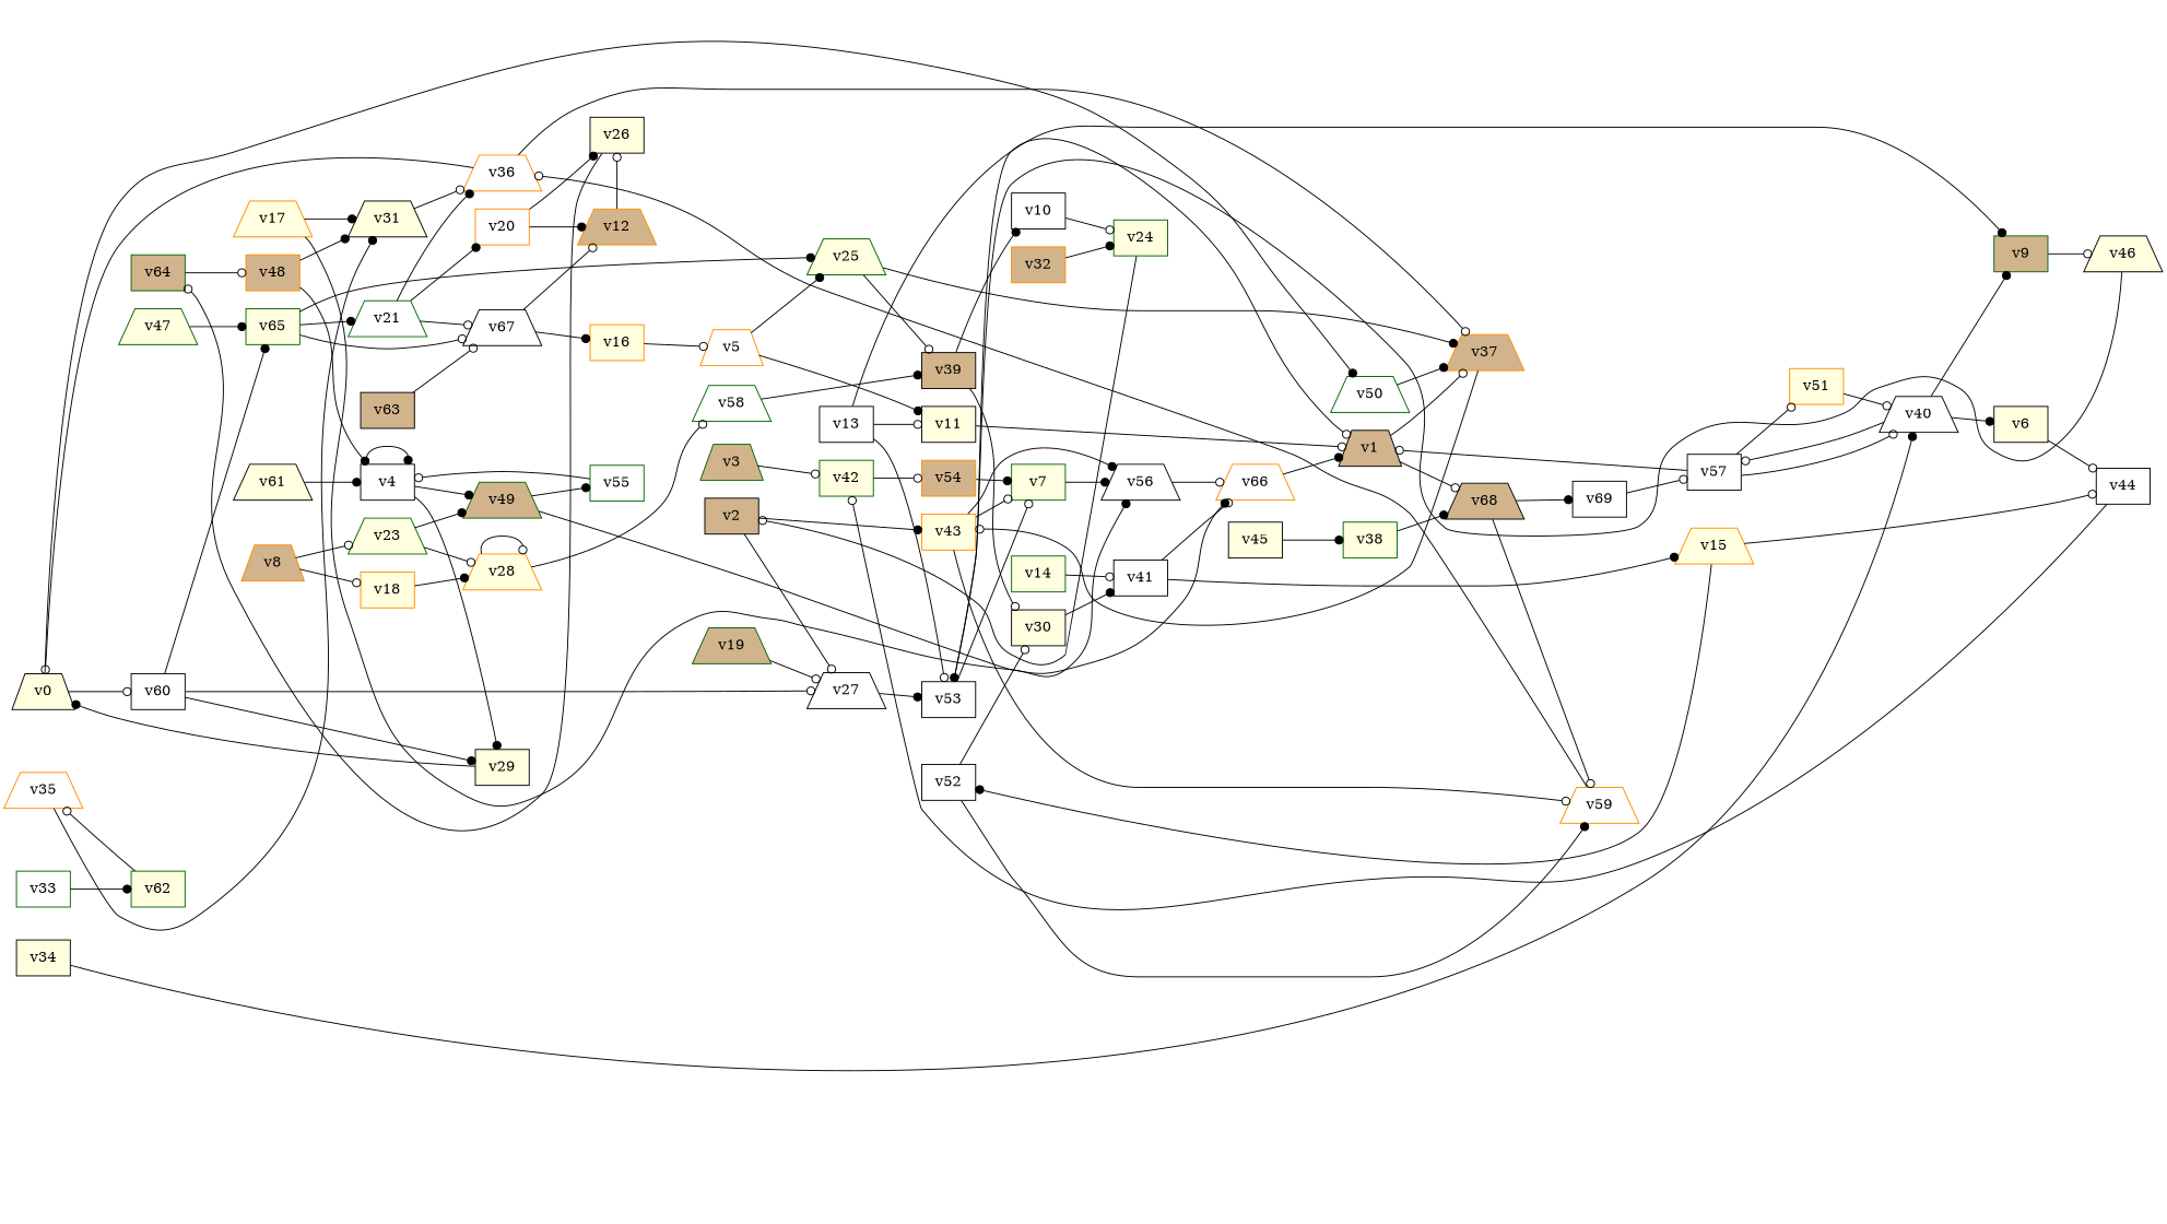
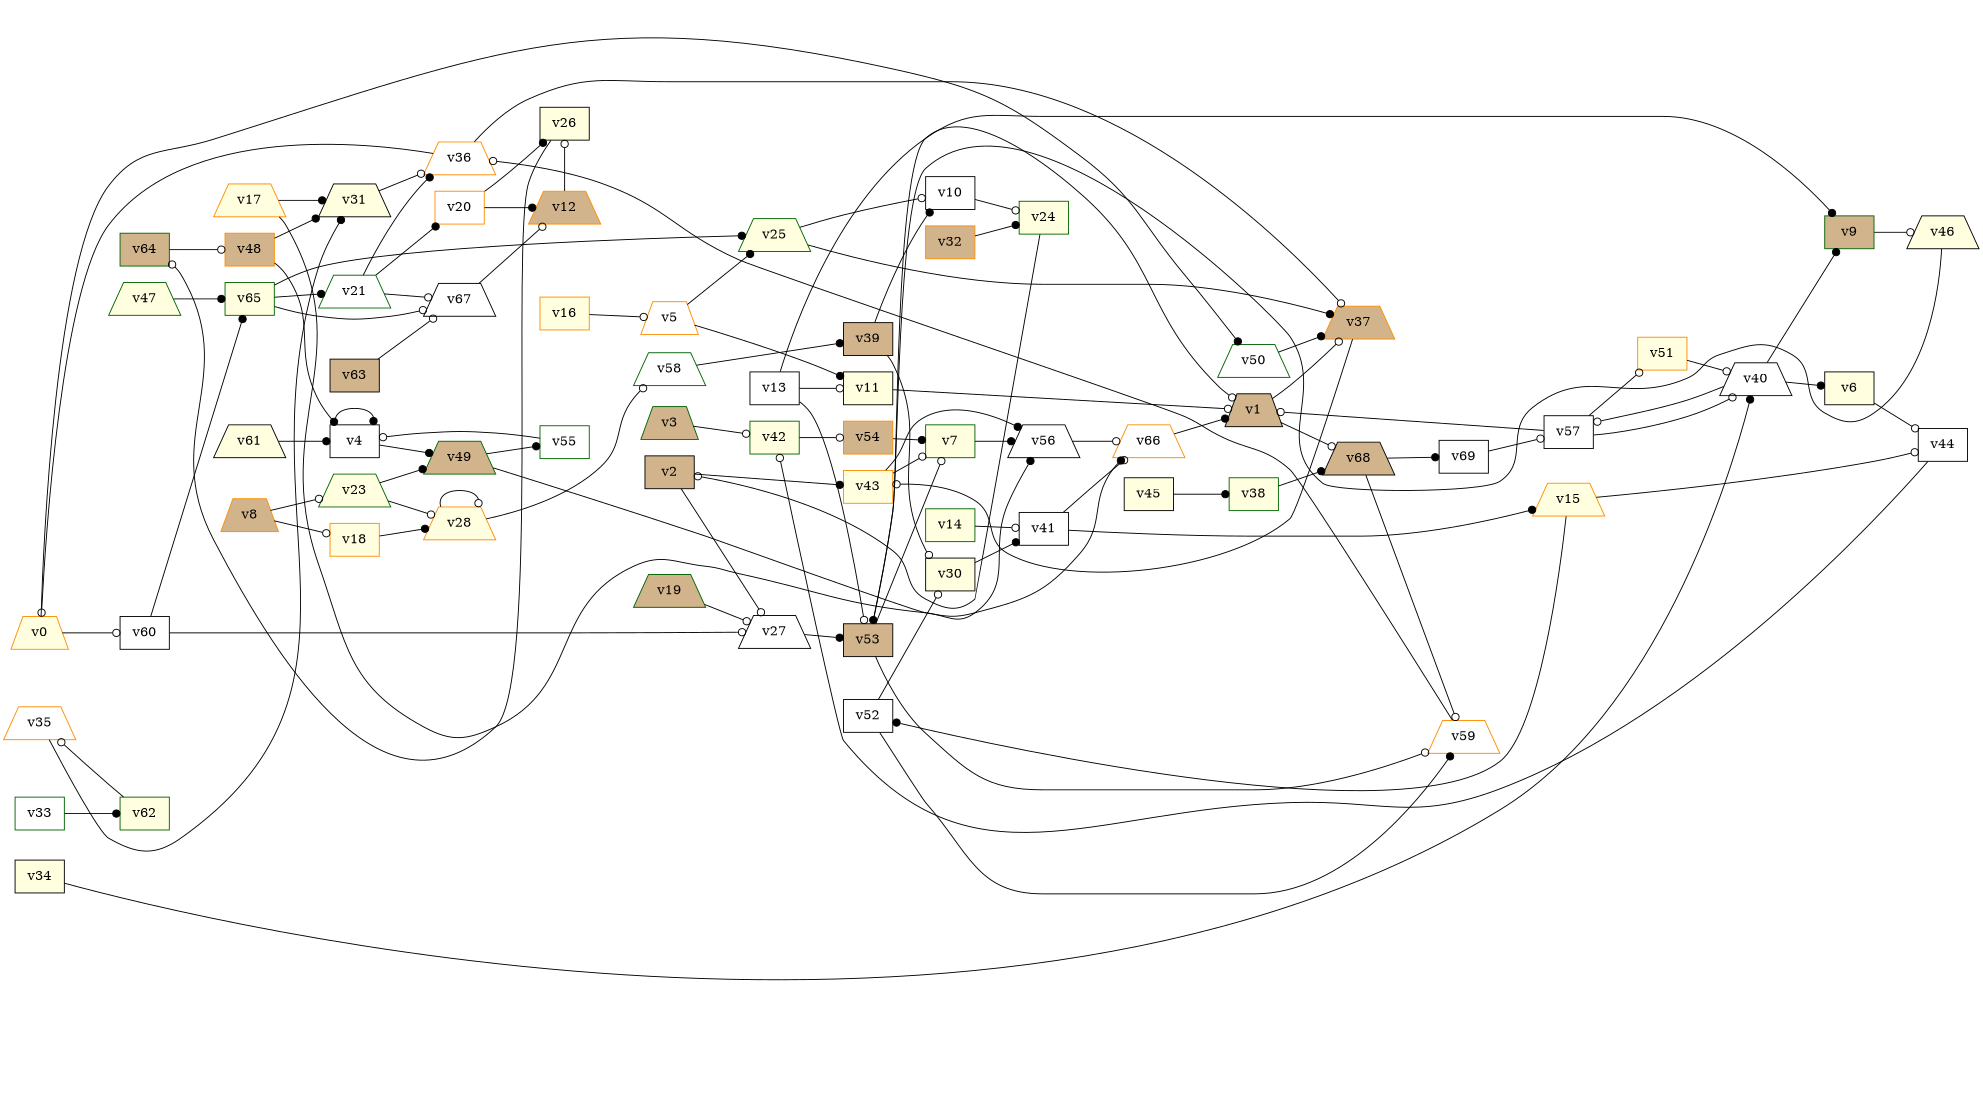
  digraph {
    rankdir=LR
    node [color=black fillcolor=lightyellow player=1 shape=box style=filled]
    edge [arrowhead=odot]
-   v0 [player=0 shape=trapezium]
+   v0 [color=darkorange player=0 shape=trapezium]
    v50 [color=darkgreen fillcolor=white shape=trapezium]
    v60 [fillcolor=white player=0]
    v37 [color=darkorange fillcolor=tan shape=trapezium]
    v27 [fillcolor=white shape=trapezium]
-   v29
    v65 [color=darkgreen]
    v1 [fillcolor=tan player=0 shape=trapezium]
    v68 [fillcolor=tan shape=trapezium]
    v43 [color=darkorange player=0]
    v59 [color=darkorange fillcolor=white player=0 shape=trapezium]
    v69 [fillcolor=white]
    v2 [fillcolor=tan player=0]
-   v53 [fillcolor=white player=0]
+   v53 [fillcolor=tan player=0]
    v7 [color=darkgreen]
    v56 [fillcolor=white player=0 shape=trapezium]
    v3 [color=darkgreen fillcolor=tan player=0 shape=trapezium]
    v42 [color=darkgreen]
    v4 [fillcolor=white]
    v49 [color=darkgreen fillcolor=tan shape=trapezium]
    v66 [color=darkorange fillcolor=white shape=trapezium]
    v55 [color=darkgreen fillcolor=white]
    v5 [color=darkorange fillcolor=white shape=trapezium]
    v11 [player=0]
    v25 [color=darkgreen player=0 shape=trapezium]
    v39 [fillcolor=tan]
    v6 [player=0]
    v44 [fillcolor=white player=0]
    v8 [color=darkorange fillcolor=tan shape=trapezium]
    v18 [color=darkorange]
    v23 [color=darkgreen shape=trapezium]
    v28 [color=darkorange player=0 shape=trapezium]
    v9 [color=darkgreen fillcolor=tan]
    v46 [player=0 shape=trapezium]
    v10 [fillcolor=white]
    v24 [color=darkgreen]
    v12 [color=darkorange fillcolor=tan shape=trapezium]
    v26
    v36 [color=darkorange fillcolor=white player=0 shape=trapezium]
    v13 [fillcolor=white player=0]
    v14 [color=darkgreen player=0]
    v41 [fillcolor=white]
    v15 [color=darkorange player=0 shape=trapezium]
    v52 [fillcolor=white player=0]
    v30 [player=0]
    v16 [color=darkorange]
    v17 [color=darkorange shape=trapezium]
    v31 [player=0 shape=trapezium]
    v58 [color=darkgreen fillcolor=white shape=trapezium]
    v19 [color=darkgreen fillcolor=tan player=0 shape=trapezium]
    v20 [color=darkorange fillcolor=white]
    v64 [color=darkgreen fillcolor=tan player=0]
    v21 [color=darkgreen fillcolor=white player=0 shape=trapezium]
    v67 [fillcolor=white shape=trapezium]
    v61 [shape=trapezium]
    v48 [color=darkorange fillcolor=tan]
    v32 [color=darkorange fillcolor=tan player=0]
    v33 [color=darkgreen fillcolor=white player=0]
    v62 [color=darkgreen]
    v35 [color=darkorange fillcolor=white shape=trapezium]
    v34 [player=0]
    v40 [fillcolor=white shape=trapezium]
    v57 [fillcolor=white]
    v38 [color=darkgreen]
    v51 [color=darkorange]
    v54 [color=darkorange fillcolor=tan player=0]
    v45
    v47 [color=darkgreen shape=trapezium]
    v63 [fillcolor=tan]
    v0 -> v50 [arrowhead=dot constraint="t >= 5"]
    v0 -> v60
    v50 -> v37 [arrowhead=dot]
    v60 -> v27
-   v60 -> v29 [arrowhead=dot]
    v60 -> v65 [arrowhead=dot]
    v37 -> v43 [constraint="t < 13"]
    v27 -> v53 [arrowhead=dot]
-   v29 -> v0 [arrowhead=dot]
    v65 -> v25 [arrowhead=dot]
    v65 -> v21 [arrowhead=dot]
    v65 -> v67 [constraint="t >= 2"]
    v1 -> v37
    v1 -> v68
    v68 -> v59
    v68 -> v69 [arrowhead=dot]
    v43 -> v7
    v43 -> v56 [arrowhead=dot]
    v59 -> v36 [constraint="t < 14"]
    v69 -> v57
    v2 -> v27
    v2 -> v43 [arrowhead=dot]
    v53 -> v1 [constraint="t >= 5"]
-   v43 -> v59
+   v53 -> v59
    v53 -> v7
    v7 -> v56 [arrowhead=dot]
    v56 -> v66
    v3 -> v42
    v42 -> v54
-   v4 -> v29 [arrowhead=dot]
    v4 -> v4 [arrowhead=dot]
    v4 -> v49 [arrowhead=dot]
    v49 -> v66 [arrowhead=dot constraint="t >= 1"]
    v49 -> v55 [arrowhead=dot]
    v66 -> v1 [arrowhead=dot]
    v55 -> v4
    v5 -> v11 [arrowhead=dot]
    v5 -> v25 [arrowhead=dot]
    v11 -> v1
    v25 -> v37 [arrowhead=dot]
-   v25 -> v39
+   v25 -> v10
    v39 -> v10 [arrowhead=dot]
    v39 -> v30
    v6 -> v44
    v44 -> v42 [constraint="t >= 2"]
    v8 -> v18
    v8 -> v23
    v18 -> v28 [arrowhead=dot]
    v23 -> v49 [arrowhead=dot]
    v23 -> v28
    v28 -> v28
    v28 -> v58
    v9 -> v46
    v46 -> v53 [arrowhead=dot constraint="t < 12"]
    v10 -> v24
    v24 -> v2 [constraint="t < 8"]
    v12 -> v26 [constraint="t mod 5 == 0"]
    v26 -> v64 [constraint="t < 10"]
    v36 -> v0
    v36 -> v37
    v13 -> v53
    v13 -> v11
    v13 -> v9 [arrowhead=dot]
    v14 -> v41
    v41 -> v66
    v41 -> v15 [arrowhead=dot]
    v15 -> v44
    v15 -> v52 [arrowhead=dot constraint="t mod 5 == 4"]
    v52 -> v59 [arrowhead=dot]
    v52 -> v30
    v30 -> v41 [arrowhead=dot]
    v16 -> v5
    v17 -> v56 [arrowhead=dot constraint="t mod 3 == 0"]
    v17 -> v31 [arrowhead=dot]
    v31 -> v36
    v58 -> v39 [arrowhead=dot]
    v19 -> v27
    v20 -> v12 [arrowhead=dot]
    v20 -> v26 [arrowhead=dot]
    v64 -> v48
    v21 -> v36 [arrowhead=dot]
    v21 -> v20 [arrowhead=dot constraint="t mod 5 == 3"]
    v21 -> v67
    v67 -> v12
-   v67 -> v16 [arrowhead=dot]
    v61 -> v4 [arrowhead=dot]
    v48 -> v4 [arrowhead=dot]
    v48 -> v31 [arrowhead=dot]
    v32 -> v24 [arrowhead=dot]
    v33 -> v62 [arrowhead=dot]
    v62 -> v35 [constraint="t >= 5"]
    v35 -> v31 [arrowhead=dot constraint="t < 14"]
    v34 -> v40 [arrowhead=dot constraint="t < 8"]
    v40 -> v6 [arrowhead=dot]
    v40 -> v9 [arrowhead=dot]
    v40 -> v57
    v57 -> v1
    v57 -> v40 [constraint="t < 8"]
    v57 -> v51
    v38 -> v68 [arrowhead=dot]
    v51 -> v40
    v54 -> v7 [arrowhead=dot]
    v45 -> v38 [arrowhead=dot]
    v47 -> v65 [arrowhead=dot]
    v63 -> v67
  }
